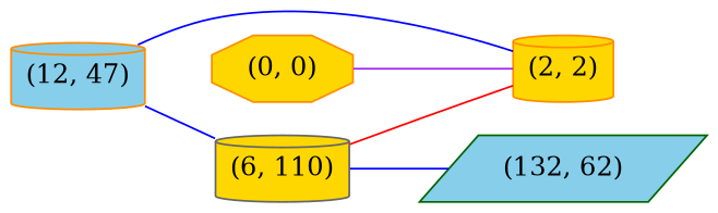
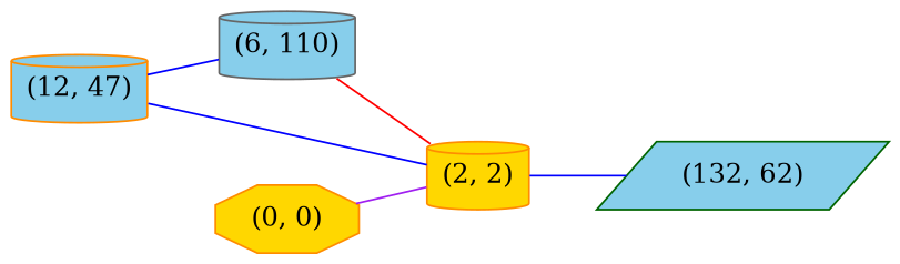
  graph {
    rankdir=LR
    node [color=darkorange fillcolor=skyblue shape=cylinder style=filled]
    edge [color=blue weight=3]
-   "(6, 110)" [color=gray40 fillcolor=gold]
+   "(6, 110)" [color=gray40]
    "(12, 47)"
    "(2, 2)" [fillcolor=gold]
    "(132, 62)" [color=darkgreen shape=parallelogram]
    "(0, 0)" [fillcolor=gold shape=octagon]
    "(6, 110)" -- "(2, 2)" [color=red weight=1]
-   "(6, 110)" -- "(132, 62)"
+   "(2, 2)" -- "(132, 62)"
    "(12, 47)" -- "(6, 110)"
    "(12, 47)" -- "(2, 2)"
    "(0, 0)" -- "(2, 2)" [color=purple weight=4]
  }
